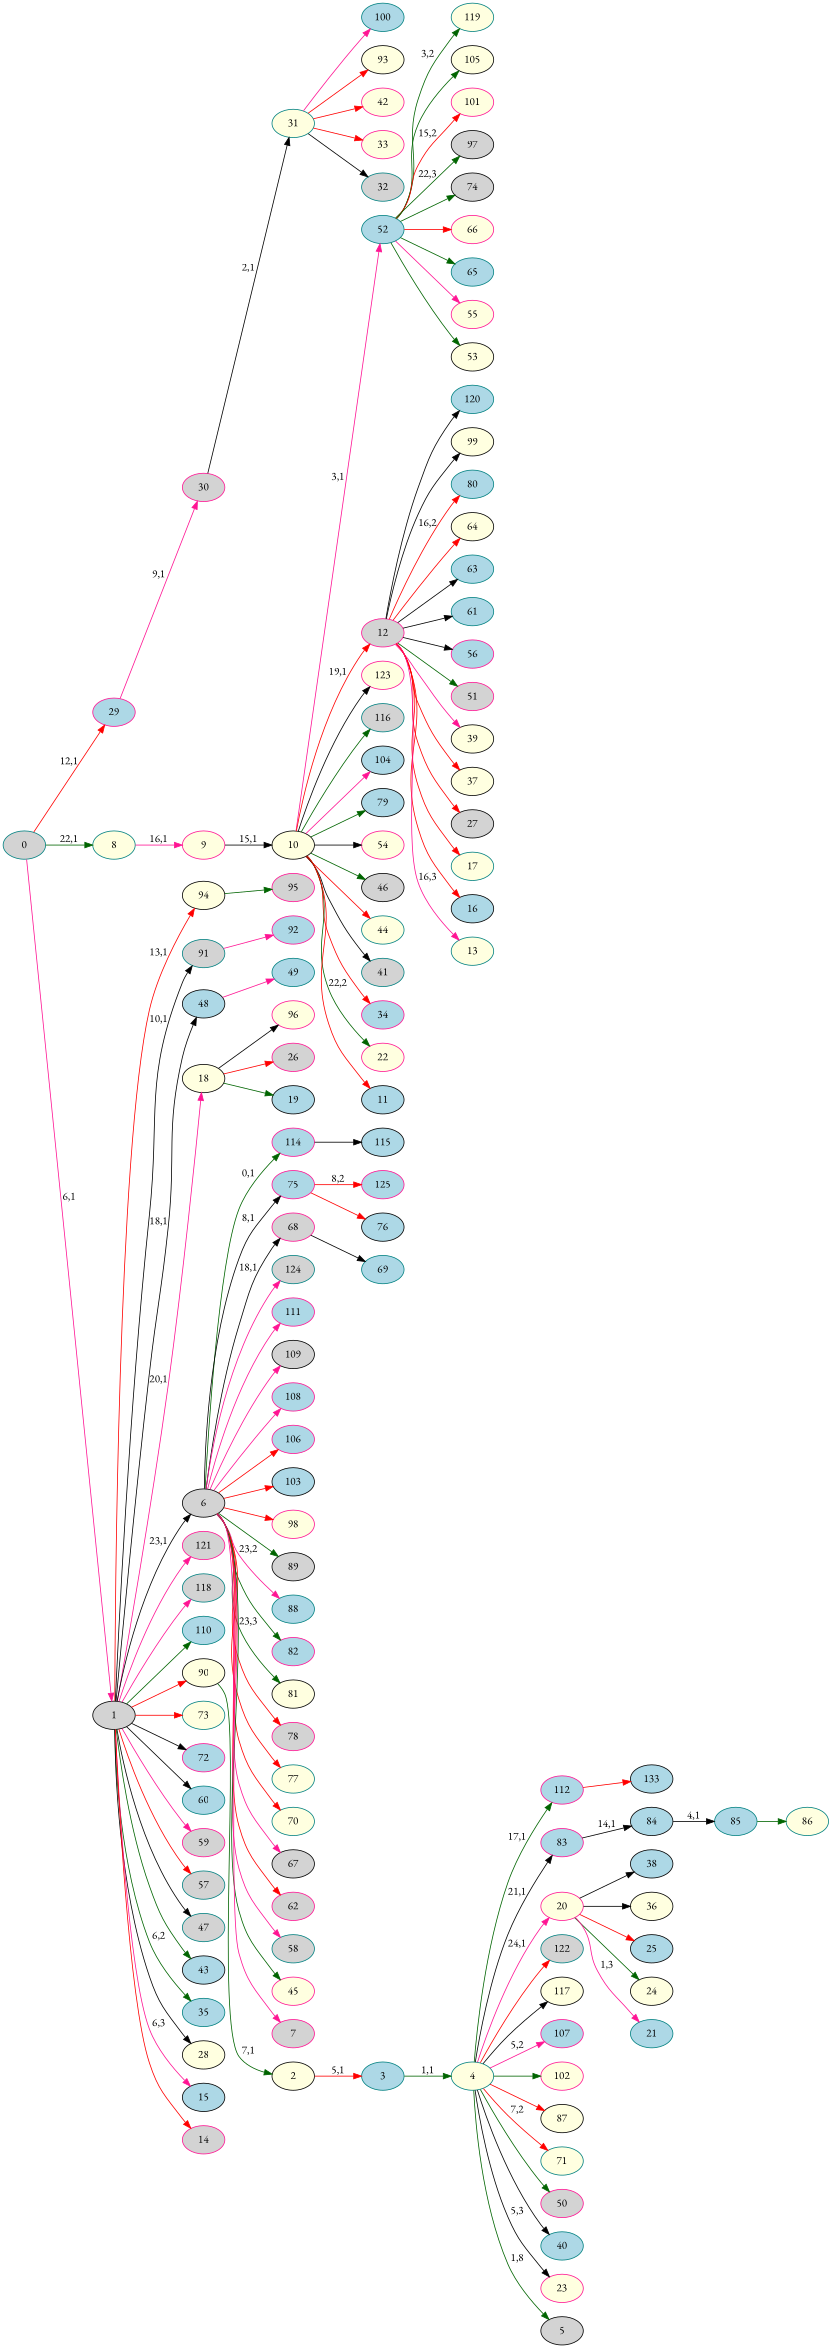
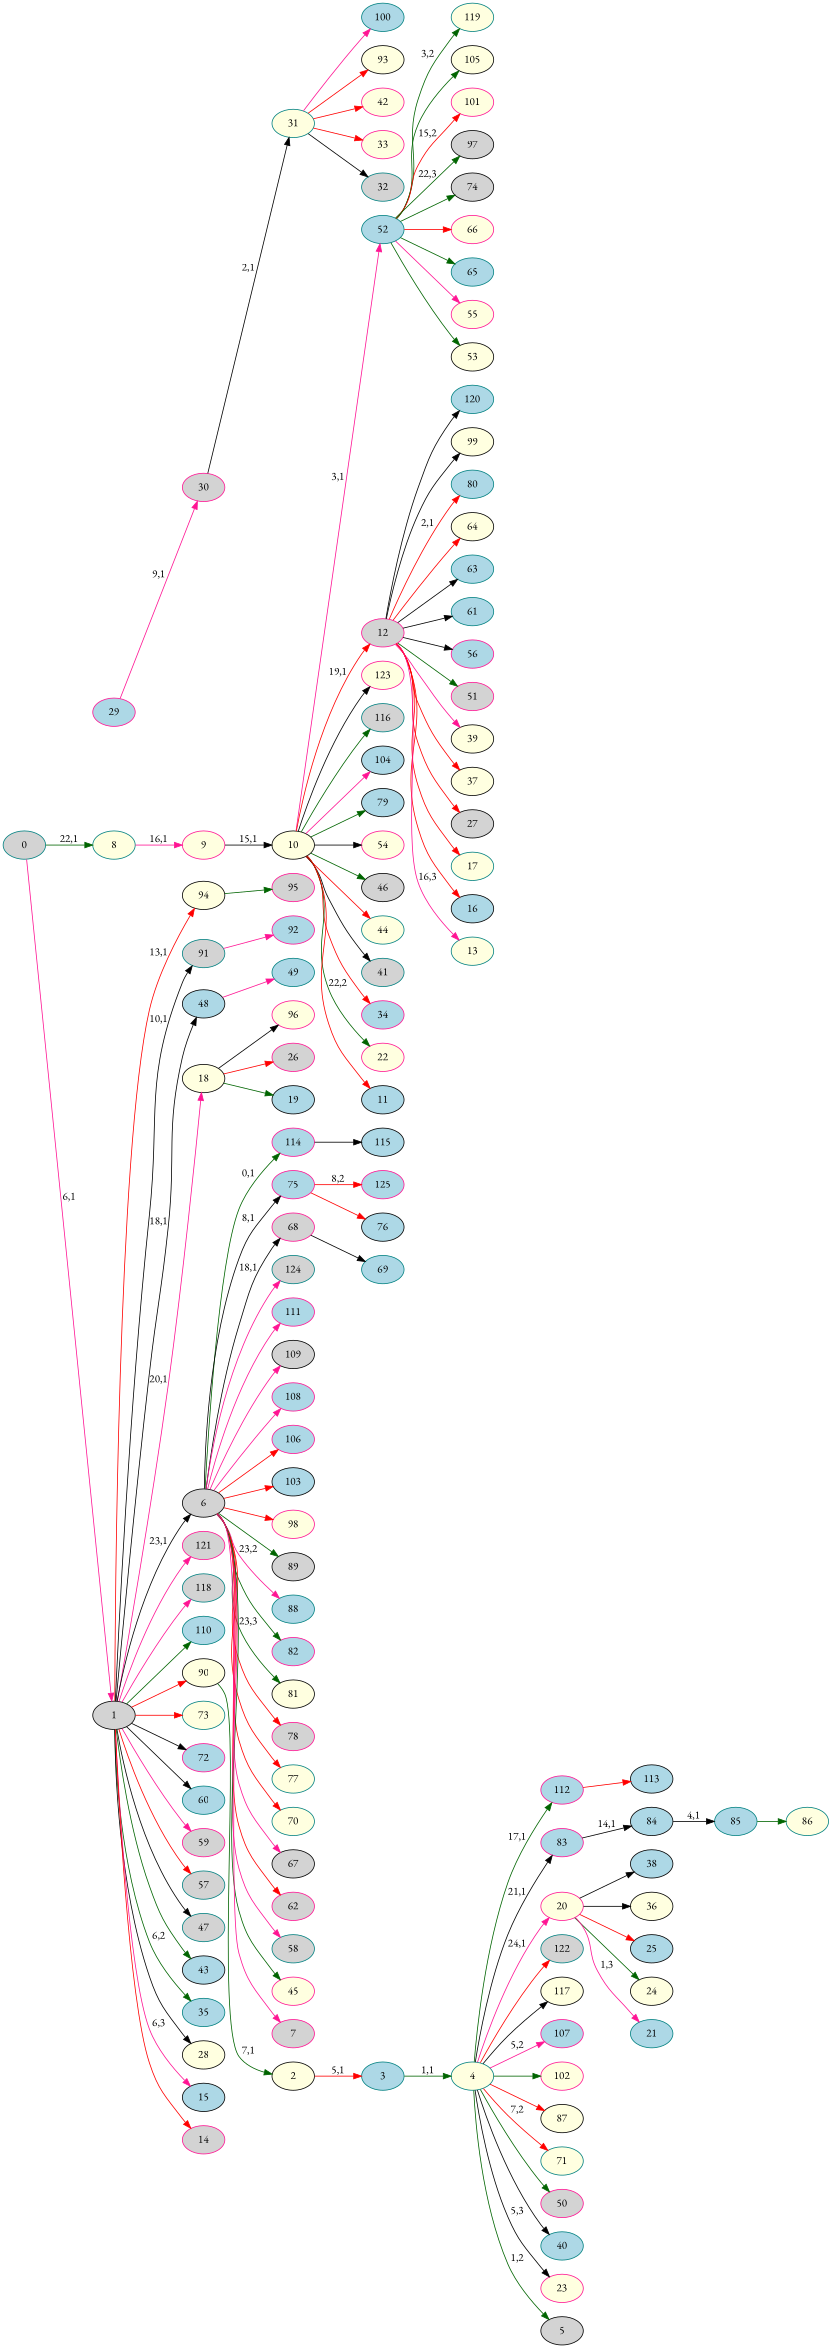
  digraph {
    fontname="EB Garamond"
    rankdir=LR
    node [color=black fillcolor=lightblue fontname="EB Garamond" style=filled]
    edge [color=red fontname="EB Garamond"]
    115
    114 [color=deeppink]
-   113 [label=133]
+   113
    112 [color=deeppink]
    94 [fillcolor=lightyellow]
    95 [color=deeppink fillcolor=lightgrey]
    91 [color=teal fillcolor=lightgrey]
    92 [color=deeppink]
    85 [color=teal]
    86 [color=teal fillcolor=lightyellow]
    84
    83 [color=deeppink]
    75 [color=deeppink]
    125 [color=deeppink]
    76
    68 [color=deeppink fillcolor=lightgrey]
    69 [color=teal]
    52 [color=teal]
    119 [color=teal fillcolor=lightyellow]
    105 [fillcolor=lightyellow]
    101 [color=deeppink fillcolor=lightyellow]
    97 [fillcolor=lightgrey]
    74 [fillcolor=lightgrey]
    66 [color=deeppink fillcolor=lightyellow]
    65 [color=teal]
    55 [color=deeppink fillcolor=lightyellow]
    53 [fillcolor=lightyellow]
    48
    49 [color=teal]
    31 [color=teal fillcolor=lightyellow]
    100 [color=teal]
    93 [fillcolor=lightyellow]
    42 [color=deeppink fillcolor=lightyellow]
    33 [color=deeppink fillcolor=lightyellow]
    32 [color=teal fillcolor=lightgrey]
    30 [color=deeppink fillcolor=lightgrey]
    29 [color=deeppink]
    20 [color=deeppink fillcolor=lightyellow]
    38
    36 [fillcolor=lightyellow]
    25
    24 [fillcolor=lightyellow]
    21 [color=teal]
    18 [fillcolor=lightyellow]
    96 [color=deeppink fillcolor=lightyellow]
    26 [color=deeppink fillcolor=lightgrey]
    19
    12 [color=deeppink fillcolor=lightgrey]
    120 [color=teal]
    99 [fillcolor=lightyellow]
    80 [color=teal]
    64 [fillcolor=lightyellow]
    63 [color=teal]
    61 [color=teal]
    56 [color=deeppink]
    51 [color=deeppink fillcolor=lightgrey]
    39 [fillcolor=lightyellow]
    37 [fillcolor=lightyellow]
    27 [fillcolor=lightgrey]
    17 [color=teal fillcolor=lightyellow]
    16
    13 [color=teal fillcolor=lightyellow]
    10 [fillcolor=lightyellow]
    123 [color=deeppink fillcolor=lightyellow]
    116 [color=teal fillcolor=lightgrey]
    104
    79
    54 [color=deeppink fillcolor=lightyellow]
    46 [fillcolor=lightgrey]
    44 [color=teal fillcolor=lightyellow]
    41 [color=teal fillcolor=lightgrey]
    34 [color=deeppink]
    22 [color=deeppink fillcolor=lightyellow]
    11
    9 [color=deeppink fillcolor=lightyellow]
    8 [color=teal fillcolor=lightyellow]
    6 [fillcolor=lightgrey]
    124 [color=teal fillcolor=lightgrey]
    111 [color=deeppink]
    109 [fillcolor=lightgrey]
    108 [color=deeppink]
    106 [color=deeppink]
    103
    98 [color=deeppink fillcolor=lightyellow]
    89 [fillcolor=lightgrey]
    88 [color=teal]
    82 [color=deeppink]
    81 [fillcolor=lightyellow]
    78 [color=deeppink fillcolor=lightgrey]
    77 [color=teal fillcolor=lightyellow]
    70 [color=teal fillcolor=lightyellow]
    67 [fillcolor=lightgrey]
    62 [color=deeppink fillcolor=lightgrey]
    58 [color=teal fillcolor=lightgrey]
    45 [color=deeppink fillcolor=lightyellow]
    7 [color=deeppink fillcolor=lightgrey]
    4 [color=teal fillcolor=lightyellow]
    122 [color=teal fillcolor=lightgrey]
    117 [fillcolor=lightyellow]
    107 [color=deeppink]
    102 [color=deeppink fillcolor=lightyellow]
    87 [fillcolor=lightyellow]
    71 [color=teal fillcolor=lightyellow]
    50 [color=deeppink fillcolor=lightgrey]
    40 [color=teal]
    23 [color=deeppink fillcolor=lightyellow]
    5 [fillcolor=lightgrey]
    3 [color=teal]
    2 [fillcolor=lightyellow]
    1 [fillcolor=lightgrey]
    121 [color=deeppink fillcolor=lightgrey]
    118 [color=teal fillcolor=lightgrey]
    110 [color=teal]
    90 [fillcolor=lightyellow]
    73 [color=teal fillcolor=lightyellow]
    72 [color=deeppink]
    60 [color=teal]
    59 [color=deeppink fillcolor=lightgrey]
    57 [color=teal fillcolor=lightgrey]
    47 [color=teal fillcolor=lightgrey]
    43
    35 [color=teal]
    28 [fillcolor=lightyellow]
    15
    14 [color=deeppink fillcolor=lightgrey]
    0 [color=teal fillcolor=lightgrey]
    114 -> 115 [color=black]
    112 -> 113
    94 -> 95 [color=darkgreen]
    91 -> 92 [color=deeppink]
    85 -> 86 [color=darkgreen]
    84 -> 85 [color=black label="4,1"]
    83 -> 84 [color=black label="14,1"]
    75 -> 125 [label="8,2"]
    75 -> 76
    68 -> 69 [color=black]
    52 -> 119 [color=darkgreen label="3,2"]
    52 -> 105 [color=darkgreen]
    52 -> 101 [label="15,2"]
    52 -> 97 [color=darkgreen label="22,3"]
    52 -> 74 [color=darkgreen]
    52 -> 66
    52 -> 65 [color=darkgreen]
    52 -> 55 [color=deeppink]
    52 -> 53 [color=darkgreen]
    48 -> 49 [color=deeppink]
    31 -> 100 [color=deeppink]
    31 -> 93
    31 -> 42
    31 -> 33
    31 -> 32 [color=black]
    30 -> 31 [color=black label="2,1"]
    29 -> 30 [color=deeppink label="9,1"]
    20 -> 38 [color=black]
    20 -> 36 [color=black]
    20 -> 25
    20 -> 24 [color=darkgreen]
    20 -> 21 [color=deeppink label="1,3"]
    18 -> 96 [color=black]
    18 -> 26
    18 -> 19 [color=darkgreen]
    12 -> 120 [color=black]
    12 -> 99 [color=black]
-   12 -> 80 [label="16,2"]
+   12 -> 80 [label="2,1"]
    12 -> 64
    12 -> 63 [color=black]
    12 -> 61 [color=black]
    12 -> 56 [color=black]
    12 -> 51 [color=darkgreen]
    12 -> 39 [color=deeppink]
    12 -> 37
    12 -> 27
    12 -> 17
    12 -> 16
    12 -> 13 [color=deeppink label="16,3"]
    10 -> 52 [color=deeppink label="3,1"]
    10 -> 12 [label="19,1"]
    10 -> 123 [color=black]
    10 -> 116 [color=darkgreen]
    10 -> 104 [color=deeppink]
    10 -> 79 [color=darkgreen]
    10 -> 54 [color=black]
    10 -> 46 [color=darkgreen]
    10 -> 44
    10 -> 41 [color=black]
    10 -> 34
    10 -> 22 [color=darkgreen label="22,2"]
    10 -> 11
    9 -> 10 [color=black label="15,1"]
    8 -> 9 [color=deeppink label="16,1"]
    6 -> 114 [color=darkgreen label="0,1"]
    6 -> 75 [color=black label="8,1"]
    6 -> 68 [color=black label="18,1"]
    6 -> 124 [color=deeppink]
    6 -> 111 [color=deeppink]
    6 -> 109 [color=deeppink]
    6 -> 108 [color=deeppink]
    6 -> 106
    6 -> 103
    6 -> 98
    6 -> 89 [color=darkgreen]
    6 -> 88 [color=deeppink label="23,2"]
    6 -> 82 [color=darkgreen]
    6 -> 81 [color=darkgreen label="23,3"]
    6 -> 78
    6 -> 77
    6 -> 70
    6 -> 67 [color=deeppink]
    6 -> 62
    6 -> 58 [color=deeppink]
    6 -> 45 [color=darkgreen]
    6 -> 7 [color=deeppink]
    4 -> 112 [color=darkgreen label="17,1"]
    4 -> 83 [color=black label="21,1"]
    4 -> 20 [color=deeppink label="24,1"]
    4 -> 122
    4 -> 117 [color=black]
    4 -> 107 [color=deeppink label="5,2"]
    4 -> 102 [color=darkgreen]
    4 -> 87
    4 -> 71 [label="7,2"]
    4 -> 50 [color=darkgreen]
    4 -> 40 [color=black]
    4 -> 23 [color=black label="5,3"]
-   4 -> 5 [color=darkgreen label="1,8"]
+   4 -> 5 [color=darkgreen label="1,2"]
    3 -> 4 [color=darkgreen label="1,1"]
    2 -> 3 [label="5,1"]
    1 -> 94 [label="13,1"]
    1 -> 91 [color=black label="10,1"]
    1 -> 48 [color=black label="18,1"]
    1 -> 18 [color=deeppink label="20,1"]
    1 -> 6 [color=black label="23,1"]
    1 -> 121 [color=deeppink]
    1 -> 118 [color=deeppink]
    1 -> 110 [color=darkgreen]
    1 -> 90
    1 -> 73
    1 -> 72 [color=black]
    1 -> 60 [color=black]
    1 -> 59 [color=deeppink]
    1 -> 57
    1 -> 47 [color=black]
    1 -> 43 [color=darkgreen]
    1 -> 35 [color=darkgreen label="6,2"]
    1 -> 28 [color=black]
    1 -> 15 [color=deeppink label="6,3"]
    1 -> 14
    90 -> 2 [color=darkgreen label="7,1"]
-   0 -> 29 [label="12,1"]
    0 -> 8 [color=darkgreen label="22,1"]
    0 -> 1 [color=deeppink label="6,1"]
  }
